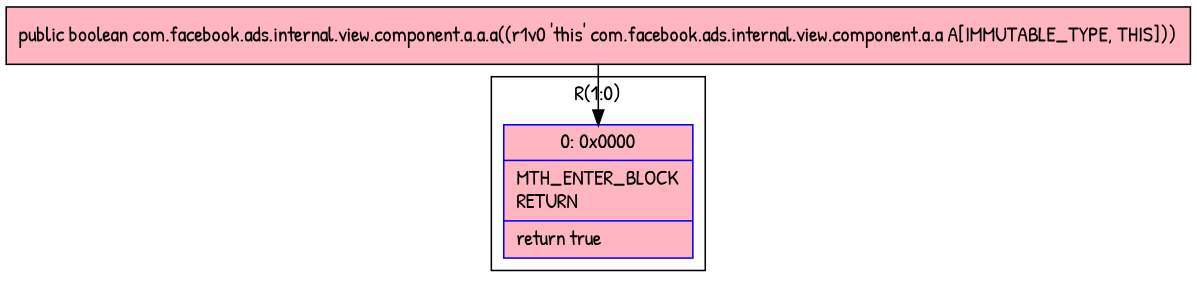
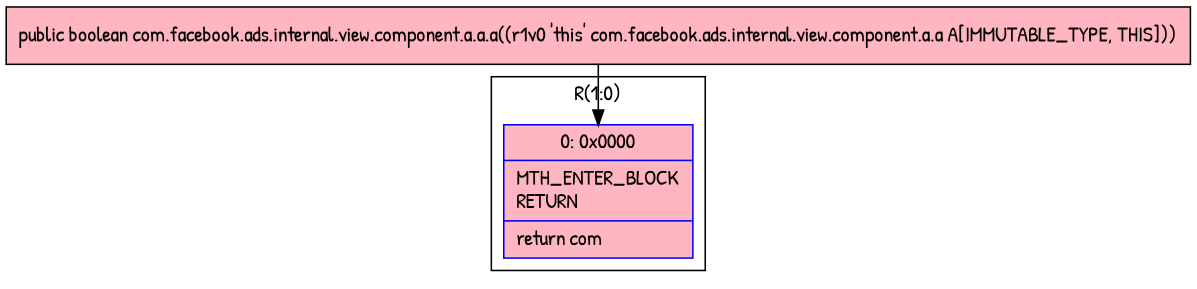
  digraph {
    fontname="Patrick Hand"
    node [shape=record style=filled fillcolor=lightpink fontname="Patrick Hand"]
-   n1 [color=blue label="{0\:\ 0x0000|MTH_ENTER_BLOCK\lRETURN\l|return true\l}"]
+   n1 [color=blue label="{0\:\ 0x0000|MTH_ENTER_BLOCK\lRETURN\l|return com\l}"]
    n2 [label="{public boolean com.facebook.ads.internal.view.component.a.a.a((r1v0 'this' com.facebook.ads.internal.view.component.a.a A[IMMUTABLE_TYPE, THIS])) }"]
    subgraph cluster_1 {
      label="R(1:0)"
      n1
    }
    n2 -> n1 [fontname="Patrick Hand"]
  }
